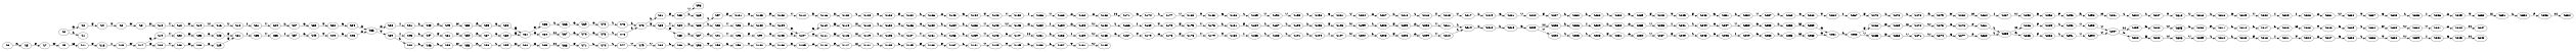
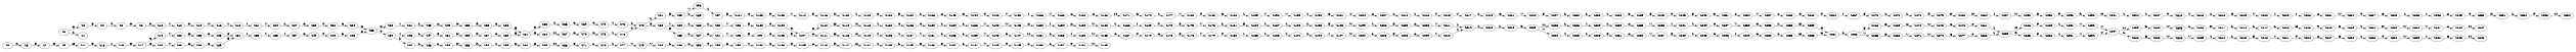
  strict digraph {
    rankdir=LR
    S0
    S1
    S2
    S4
    S3
    S5
    S6
    S7
    S8
    S9
    S10
    S11
    S12
    S13
    S14
    S15
    S16
    S17
    S18
    S19
    S20
    S21
    S22
    S23
    S24
    S25
    S26
    S27
    S28
    S29
    S30
    S31
    S32
    S33
    S34
    S35
    S36
    S37
    S38
    S39
    S40
    S41
    S42
    S43
    S44
    S45
    S46
    S47
    S48
    S49
    S50
    S51
    S52
    S53
    S54
    S55
    S56
    S57
    S58
    S59
    S60
    S61
    S62
    S63
    S64
    S65
    S66
    S67
    S68
    S69
    S70
    S71
    S72
    S73
    S74
    S75
    S76
    S77
    S78
    S79
    S80
    S81
    S82
    S83
    S84
    S85
    S86
    S87
    S88
    S89
    S93
    S90
    S91
    S92
    S94
    S95
    S96
    S97
    S98
    S99
    S100
    S101
    S102
    S103
    S104
    S105
    S106
    S107
    S108
    S109
    S110
    S111
    S112
    S113
    S114
    S115
    S116
    S117
    S118
    S119
    S120
    S121
    S122
    S123
    S124
    S125
    S126
    S127
    S128
    S129
    S130
    S131
    S132
    S133
    S134
    S135
    S136
    S137
    S138
    S139
    S140
    S141
    S142
    S143
    S144
    S145
    S146
    S147
    S148
    S149
    S150
    S151
    S152
    S153
    S154
    S155
    S156
    S157
    S158
    S159
    S160
    S161
    S162
    S163
    S164
    S165
    S166
    S167
    S168
    S169
    S170
    S171
    S172
    S173
    S174
    S175
    S176
    S177
    S178
    S179
    S180
    S181
    S182
    S183
    S184
    S185
    S186
    S187
    S188
    S189
    S190
    S191
    S192
    S193
    S194
    S195
    S196
    S197
    S198
    S199
    S200
    S201
    S202
    S203
    S204
    S205
    S206
    S207
    S208
    S209
    S210
    S211
    S212
    S213
    S214
    S215
    S216
    S217
    S218
    S219
    S220
    S221
    S222
    S223
    S224
    S225
    S226
    S227
    S228
    S229
    S230
    S231
    S232
    S233
    S234
    S235
    S236
    S237
    S238
    S239
    S240
    S241
    S242
    S243
    S244
    S245
    S246
    S247
    S248
    S249
    S250
    S251
    S252
    S253
    S254
    S255
    S256
    S257
    S258
    S259
    S260
    S261
    S262
    S263
    S264
    S265
    S266
    S267
    S268
    S269
    S270
    S271
    S272
    S273
    S274
    S275
    S276
    S277
    S278
    S279
    S280
    S281
    S282
    S283
    S284
    S285
    S286
    S287
    S288
    S289
    S290
    S291
    S292
    S293
    S294
    S295
    S296
    S297
    S298
    S299
    S300
    S301
    S302
    S303
    S304
    S305
    S306
    S307
    S308
    S309
    S310
    S311
    S312
    S313
    S314
    S315
    S316
    S317
    S318
    S319
    S320
    S321
    S322
    S323
    S324
    S325
    S326
    S327
    S328
    S329
    S330
    S331
    S332
    S333
    S334
    S335
    S336
    S337
    S338
    S339
    S340
    S341
    S342
    S343
    S344
    S345
    S346
    S347
    S348
    S349
    S350
    S351
    S352
    S353
    S354
    S0 -> S1 [label=L]
    S0 -> S2 [label=Q]
    S2 -> S4 [label=F]
    S4 -> S6 [label=T]
    S3 -> S5 [label=R]
    S5 -> S7 [label=F]
    S6 -> S8 [label=N]
    S7 -> S9 [label=N]
    S8 -> S10 [label=K]
    S9 -> S11 [label=H]
    S10 -> S12 [label=V]
    S11 -> S13 [label=F]
    S12 -> S14 [label=N]
    S13 -> S15 [label=I]
    S14 -> S16 [label=W]
    S15 -> S17 [label=N]
    S16 -> S18 [label=Y]
    S17 -> S19 [label=G]
    S17 -> S20 [label=Q]
    S18 -> S21 [label=I]
    S19 -> S22 [label=V]
    S20 -> S23 [label=V]
    S21 -> S24 [label=V]
    S22 -> S25 [label=H]
    S23 -> S26 [label=H]
    S24 -> S27 [label=L]
    S25 -> S28 [label=G]
    S26 -> S29 [label=G]
    S27 -> S30 [label=G]
    S28 -> S31 [label=F]
    S29 -> S31 [label=F]
    S30 -> S32 [label=T]
    S31 -> S33 [label=I]
    S32 -> S34 [label=G]
    S33 -> S35 [label=V]
    S34 -> S36 [label=A]
    S35 -> S37 [label=I]
    S36 -> S38 [label=A]
    S36 -> S39 [label=T]
    S37 -> S40 [label=G]
    S38 -> S41 [label=I]
    S39 -> S42 [label=L]
    S39 -> S43 [label=I]
    S40 -> S44 [label=T]
    S41 -> S45 [label=L]
    S42 -> S46 [label=L]
    S43 -> S47 [label=L]
    S44 -> S48 [label=G]
    S45 -> S49 [label=A]
    S46 -> S50 [label=L]
    S47 -> S51 [label=F]
    S48 -> S36 [label=A]
    S49 -> S52 [label=N]
    S50 -> S53 [label=N]
    S51 -> S54 [label=N]
    S52 -> S55 [label=R]
    S53 -> S56 [label=R]
    S54 -> S57 [label=R]
    S55 -> S58 [label=G]
    S56 -> S59 [label=S]
    S57 -> S60 [label=G]
    S58 -> S61 [label=E]
    S59 -> S62 [label=K]
    S60 -> S61 [label=E]
    S61 -> S63 [label=R]
    S61 -> S64 [label=Q]
    S62 -> S65 [label=K]
    S63 -> S66 [label=L]
    S64 -> S67 [label=M]
    S65 -> S68 [label=M]
    S66 -> S69 [label=G]
    S67 -> S70 [label=G]
    S68 -> S71 [label=F]
    S69 -> S72 [label=C]
    S70 -> S73 [label=C]
    S71 -> S74 [label=L]
    S72 -> S75 [label=S]
    S73 -> S76 [label=S]
    S74 -> S77 [label=S]
    S75 -> S78 [label=L]
    S76 -> S78 [label=L]
    S77 -> S79 [label=V]
    S78 -> S80 [label=F]
    S78 -> S81 [label=L]
    S79 -> S82 [label=V]
    S80 -> S83 [label=F]
    S80 -> S84 [label=V]
    S81 -> S85 [label=F]
    S82 -> S86 [label=L]
    S83 -> S87 [label=L]
    S84 -> S88 [label=L]
    S85 -> S89 [label=L]
    S85 -> S93 [label=V]
    S86 -> S90 [label=L]
    S87 -> S91 [label=A]
    S88 -> S92 [label=L]
-   S88 -> S97 [label=S]
+   S93 -> S97 [label=S]
    S90 -> S94 [label=T]
    S91 -> S95 [label=V]
    S92 -> S96 [label=V]
    S94 -> S98 [label=G]
    S95 -> S99 [label=F]
    S96 -> S100 [label=F]
    S97 -> S101 [label=F]
    S98 -> S102 [label=Y]
    S99 -> S103 [label=C]
    S100 -> S104 [label=C]
    S101 -> S105 [label=C]
    S102 -> S106 [label=C]
    S103 -> S107 [label=R]
    S104 -> S107 [label=R]
    S105 -> S108 [label=R]
    S106 -> S109 [label=R]
    S107 -> S110 [label=G]
    S107 -> S111 [label=A]
    S108 -> S112 [label=V]
    S109 -> S113 [label=A]
    S110 -> S114 [label=H]
    S111 -> S115 [label=H]
    S112 -> S116 [label=R]
    S113 -> S117 [label=R]
    S114 -> S118 [label=K]
    S115 -> S119 [label=K]
    S116 -> S120 [label=K]
    S117 -> S121 [label=K]
    S118 -> S122 [label=S]
    S119 -> S123 [label=S]
    S120 -> S124 [label=S]
    S121 -> S125 [label=S]
    S122 -> S126 [label=C]
    S123 -> S127 [label=S]
    S124 -> S128 [label=C]
    S125 -> S129 [label=L]
    S126 -> S130 [label=C]
    S127 -> S131 [label=V]
    S128 -> S132 [label=F]
    S129 -> S133 [label=F]
    S130 -> S134 [label=L]
    S131 -> S135 [label=L]
    S132 -> S136 [label=L]
    S133 -> S137 [label=F]
    S134 -> S138 [label=L]
    S135 -> S139 [label=L]
    S136 -> S140 [label=A]
    S137 -> S141 [label=L]
    S138 -> S142 [label=V]
    S139 -> S143 [label=V]
    S140 -> S144 [label=G]
    S141 -> S145 [label=V]
    S142 -> S146 [label=W]
    S143 -> S147 [label=C]
    S144 -> S148 [label=T]
    S145 -> S149 [label=T]
    S146 -> S150 [label=A]
    S147 -> S151 [label=M]
    S148 -> S152 [label=V]
    S149 -> S153 [label=L]
    S150 -> S154 [label=I]
    S151 -> S155 [label=L]
    S152 -> S156 [label=I]
    S153 -> S157 [label=L]
    S154 -> S158 [label=A]
    S155 -> S159 [label=I]
    S156 -> S160 [label=V]
    S157 -> S161 [label=T]
    S158 -> S162 [label=W]
    S159 -> S163 [label=W]
    S160 -> S164 [label=A]
    S161 -> S165 [label=W]
    S162 -> S166 [label=S]
    S163 -> S167 [label=C]
    S164 -> S168 [label=A]
    S166 -> S169 [label=I]
    S167 -> S170 [label=T]
    S168 -> S171 [label=M]
    S169 -> S172 [label=T]
    S170 -> S173 [label=A]
    S171 -> S174 [label=G]
    S172 -> S175 [label=F]
    S173 -> S176 [label=F]
    S174 -> S177 [label=S]
    S175 -> S178 [label=V]
    S176 -> S179 [label=V]
    S177 -> S180 [label=V]
    S178 -> S181 [label=L]
    S179 -> S182 [label=T]
    S180 -> S183 [label=T]
    S181 -> S184 [label=F]
    S182 -> S185 [label=I]
    S183 -> S186 [label=G]
    S184 -> S187 [label=S]
    S185 -> S188 [label=S]
    S186 -> S189 [label=S]
    S187 -> S190 [label=S]
    S188 -> S191 [label=S]
    S189 -> S192 [label=V]
    S190 -> S193 [label=L]
    S191 -> S194 [label=L]
    S192 -> S195 [label=V]
    S193 -> S196 [label=F]
    S194 -> S197 [label=I]
    S195 -> S198 [label=S]
    S196 -> S199 [label=W]
    S197 -> S200 [label=W]
    S198 -> S201 [label=G]
    S199 -> S202 [label=S]
    S200 -> S203 [label=L]
    S201 -> S204 [label=Y]
    S202 -> S205 [label=F]
    S203 -> S206 [label=F]
    S204 -> S207 [label=A]
    S205 -> S208 [label=A]
    S206 -> S209 [label=A]
    S207 -> S210 [label=L]
    S208 -> S211 [label=V]
    S209 -> S212 [label=V]
    S210 -> S213 [label=S]
    S211 -> S214 [label=S]
    S212 -> S214 [label=S]
    S213 -> S215 [label=Y]
    S214 -> S216 [label=L]
    S215 -> S217 [label=Y]
    S216 -> S218 [label=L]
    S217 -> S219 [label=L]
    S218 -> S220 [label=G]
    S219 -> S221 [label=G]
    S220 -> S222 [label=V]
    S220 -> S223 [label=M]
    S221 -> S224 [label=V]
    S222 -> S225 [label=S]
    S223 -> S226 [label=L]
    S224 -> S227 [label=F]
    S225 -> S228 [label=S]
    S226 -> S229 [label=I]
    S227 -> S230 [label=L]
    S228 -> S231 [label=F]
    S229 -> S232 [label=L]
    S230 -> S233 [label=L]
    S231 -> S234 [label=A]
    S232 -> S235 [label=A]
    S233 -> S236 [label=S]
    S234 -> S237 [label=V]
    S235 -> S238 [label=V]
    S236 -> S239 [label=G]
    S237 -> S240 [label=F]
    S238 -> S241 [label=I]
    S239 -> S242 [label=F]
    S240 -> S243 [label=S]
    S241 -> S244 [label=S]
    S242 -> S245 [label=T]
    S243 -> S246 [label=C]
    S244 -> S247 [label=C]
    S245 -> S248 [label=F]
    S246 -> S249 [label=I]
    S247 -> S250 [label=V]
    S248 -> S251 [label=G]
    S249 -> S252 [label=G]
    S250 -> S253 [label=G]
    S251 -> S254 [label=L]
    S252 -> S255 [label=L]
    S253 -> S256 [label=L]
    S254 -> S257 [label=V]
    S255 -> S258 [label=H]
    S256 -> S259 [label=H]
    S257 -> S260 [label=L]
    S258 -> S261 [label=Q]
    S259 -> S261 [label=Q]
    S260 -> S262 [label=C]
    S261 -> S263 [label=L]
    S262 -> S264 [label=T]
    S263 -> S265 [label=V]
    S263 -> S266 [label=F]
    S264 -> S267 [label=I]
    S265 -> S268 [label=D]
    S266 -> S269 [label=D]
    S267 -> S270 [label=F]
    S268 -> S271 [label=V]
    S269 -> S272 [label=K]
    S270 -> S273 [label=L]
    S271 -> S274 [label=W]
    S272 -> S275 [label=W]
    S273 -> S276 [label=L]
    S274 -> S277 [label=G]
    S275 -> S278 [label=G]
    S276 -> S279 [label=R]
    S277 -> S280 [label=P]
    S278 -> S281 [label=P]
    S279 -> S282 [label=N]
    S280 -> S283 [label=S]
    S281 -> S283 [label=S]
    S282 -> S284 [label=N]
    S283 -> S285 [label=R]
    S283 -> S286 [label=K]
    S284 -> S287 [label=I]
    S285 -> S288 [label=P]
    S286 -> S289 [label=P]
    S287 -> S290 [label=W]
    S288 -> S291 [label=S]
    S289 -> S292 [label=S]
    S290 -> S293 [label=D]
    S291 -> S294 [label=V]
    S292 -> S295 [label=V]
    S293 -> S296 [label=P]
    S294 -> S297 [label=Y]
    S295 -> S297 [label=Y]
    S296 -> S298 [label=R]
    S297 -> S299 [label=M]
    S297 -> S300 [label=L]
    S298 -> S301 [label=N]
    S299 -> S302 [label=G]
    S300 -> S303 [label=E]
    S301 -> S304 [label=S]
    S302 -> S305 [label=W]
    S303 -> S306 [label=W]
    S304 -> S307 [label=S]
    S305 -> S308 [label=L]
    S306 -> S309 [label=V]
    S307 -> S310 [label=T]
    S308 -> S311 [label=R]
    S309 -> S312 [label=S]
    S310 -> S313 [label=Y]
    S311 -> S314 [label=L]
    S312 -> S315 [label=L]
    S313 -> S316 [label=L]
    S314 -> S317 [label=L]
    S315 -> S318 [label=F]
    S316 -> S319 [label=D]
    S317 -> S320 [label=L]
    S318 -> S321 [label=I]
    S319 -> S322 [label=V]
    S320 -> S323 [label=H]
    S321 -> S324 [label=T]
    S322 -> S325 [label=I]
    S323 -> S326 [label=T]
    S324 -> S327 [label=A]
    S325 -> S328 [label=I]
    S326 -> S329 [label=G]
    S327 -> S330 [label=G]
    S328 -> S331 [label=A]
    S329 -> S332 [label=S]
    S330 -> S333 [label=S]
    S331 -> S334 [label=W]
    S332 -> S335 [label=N]
    S333 -> S336 [label=T]
    S334 -> S337 [label=T]
    S335 -> S338 [label=W]
    S336 -> S339 [label=W]
    S337 -> S340 [label=Q]
    S338 -> S341 [label=V]
    S339 -> S342 [label=I]
    S340 -> S343 [label=S]
    S341 -> S344 [label=A]
    S342 -> S345 [label=G]
    S343 -> S346 [label=I]
    S344 -> S347 [label=M]
    S345 -> S348 [label=M]
    S346 -> S349 [label=A]
    S349 -> S350 [label=T]
    S350 -> S351 [label=K]
    S351 -> S352 [label=L]
    S352 -> S353 [label=P]
    S353 -> S354 [label=M]
  }
